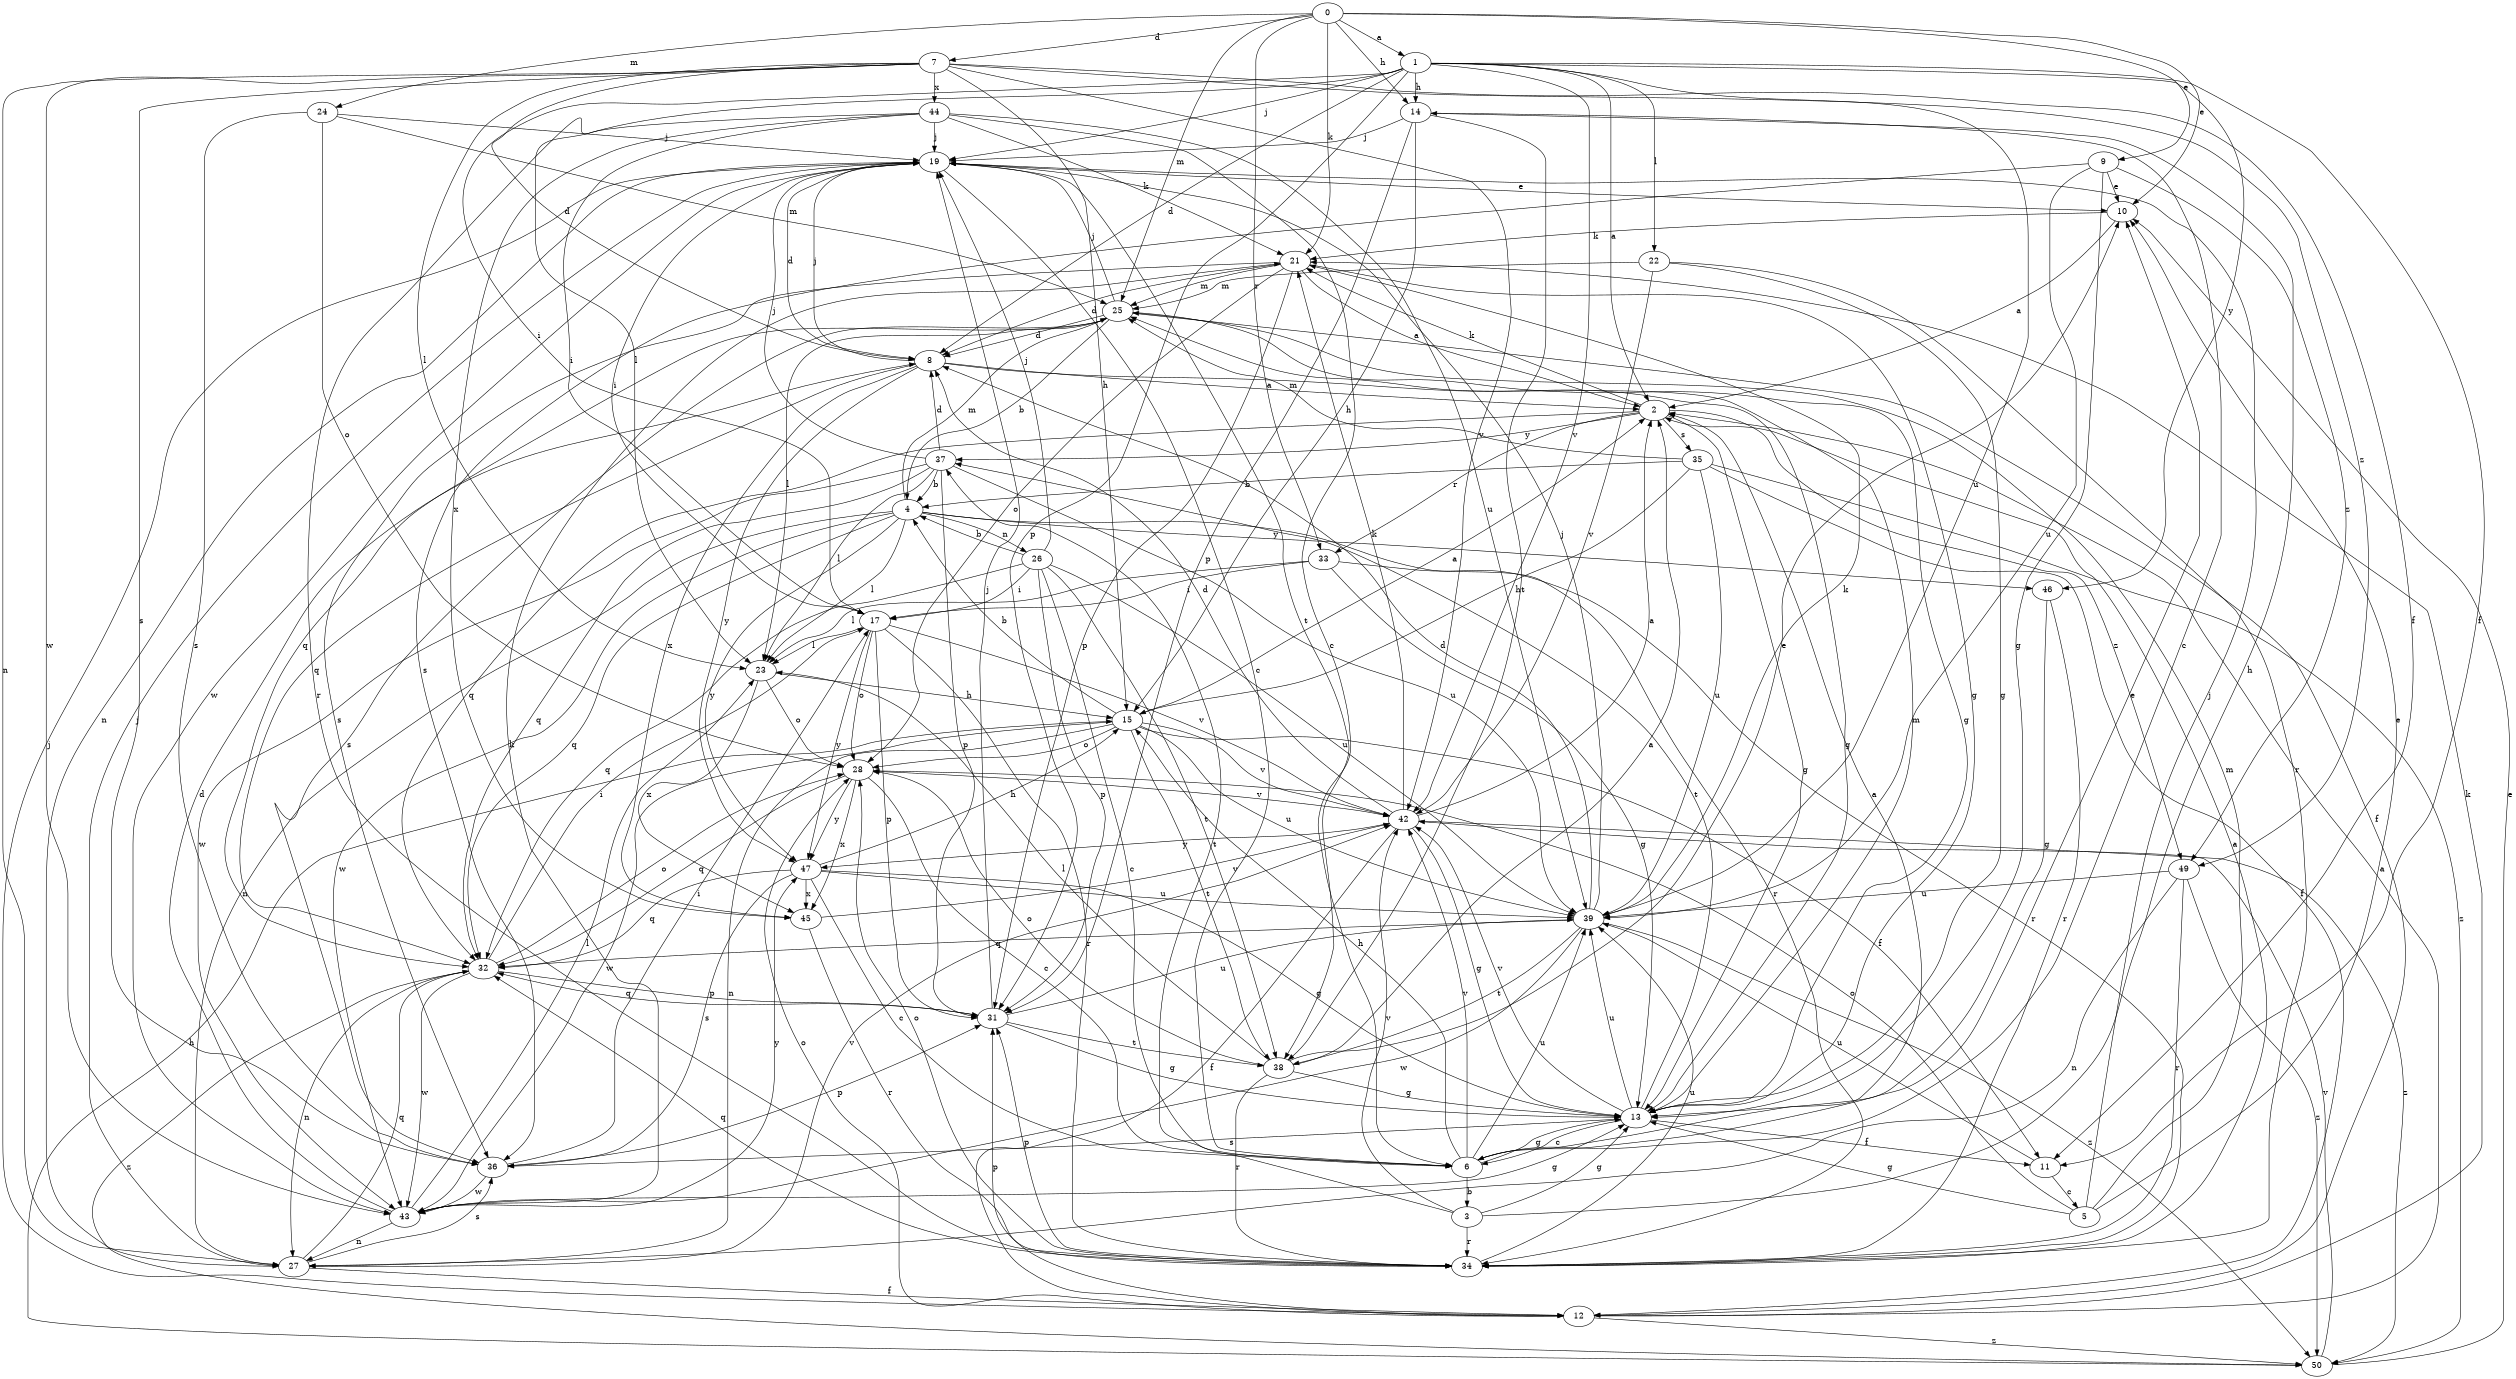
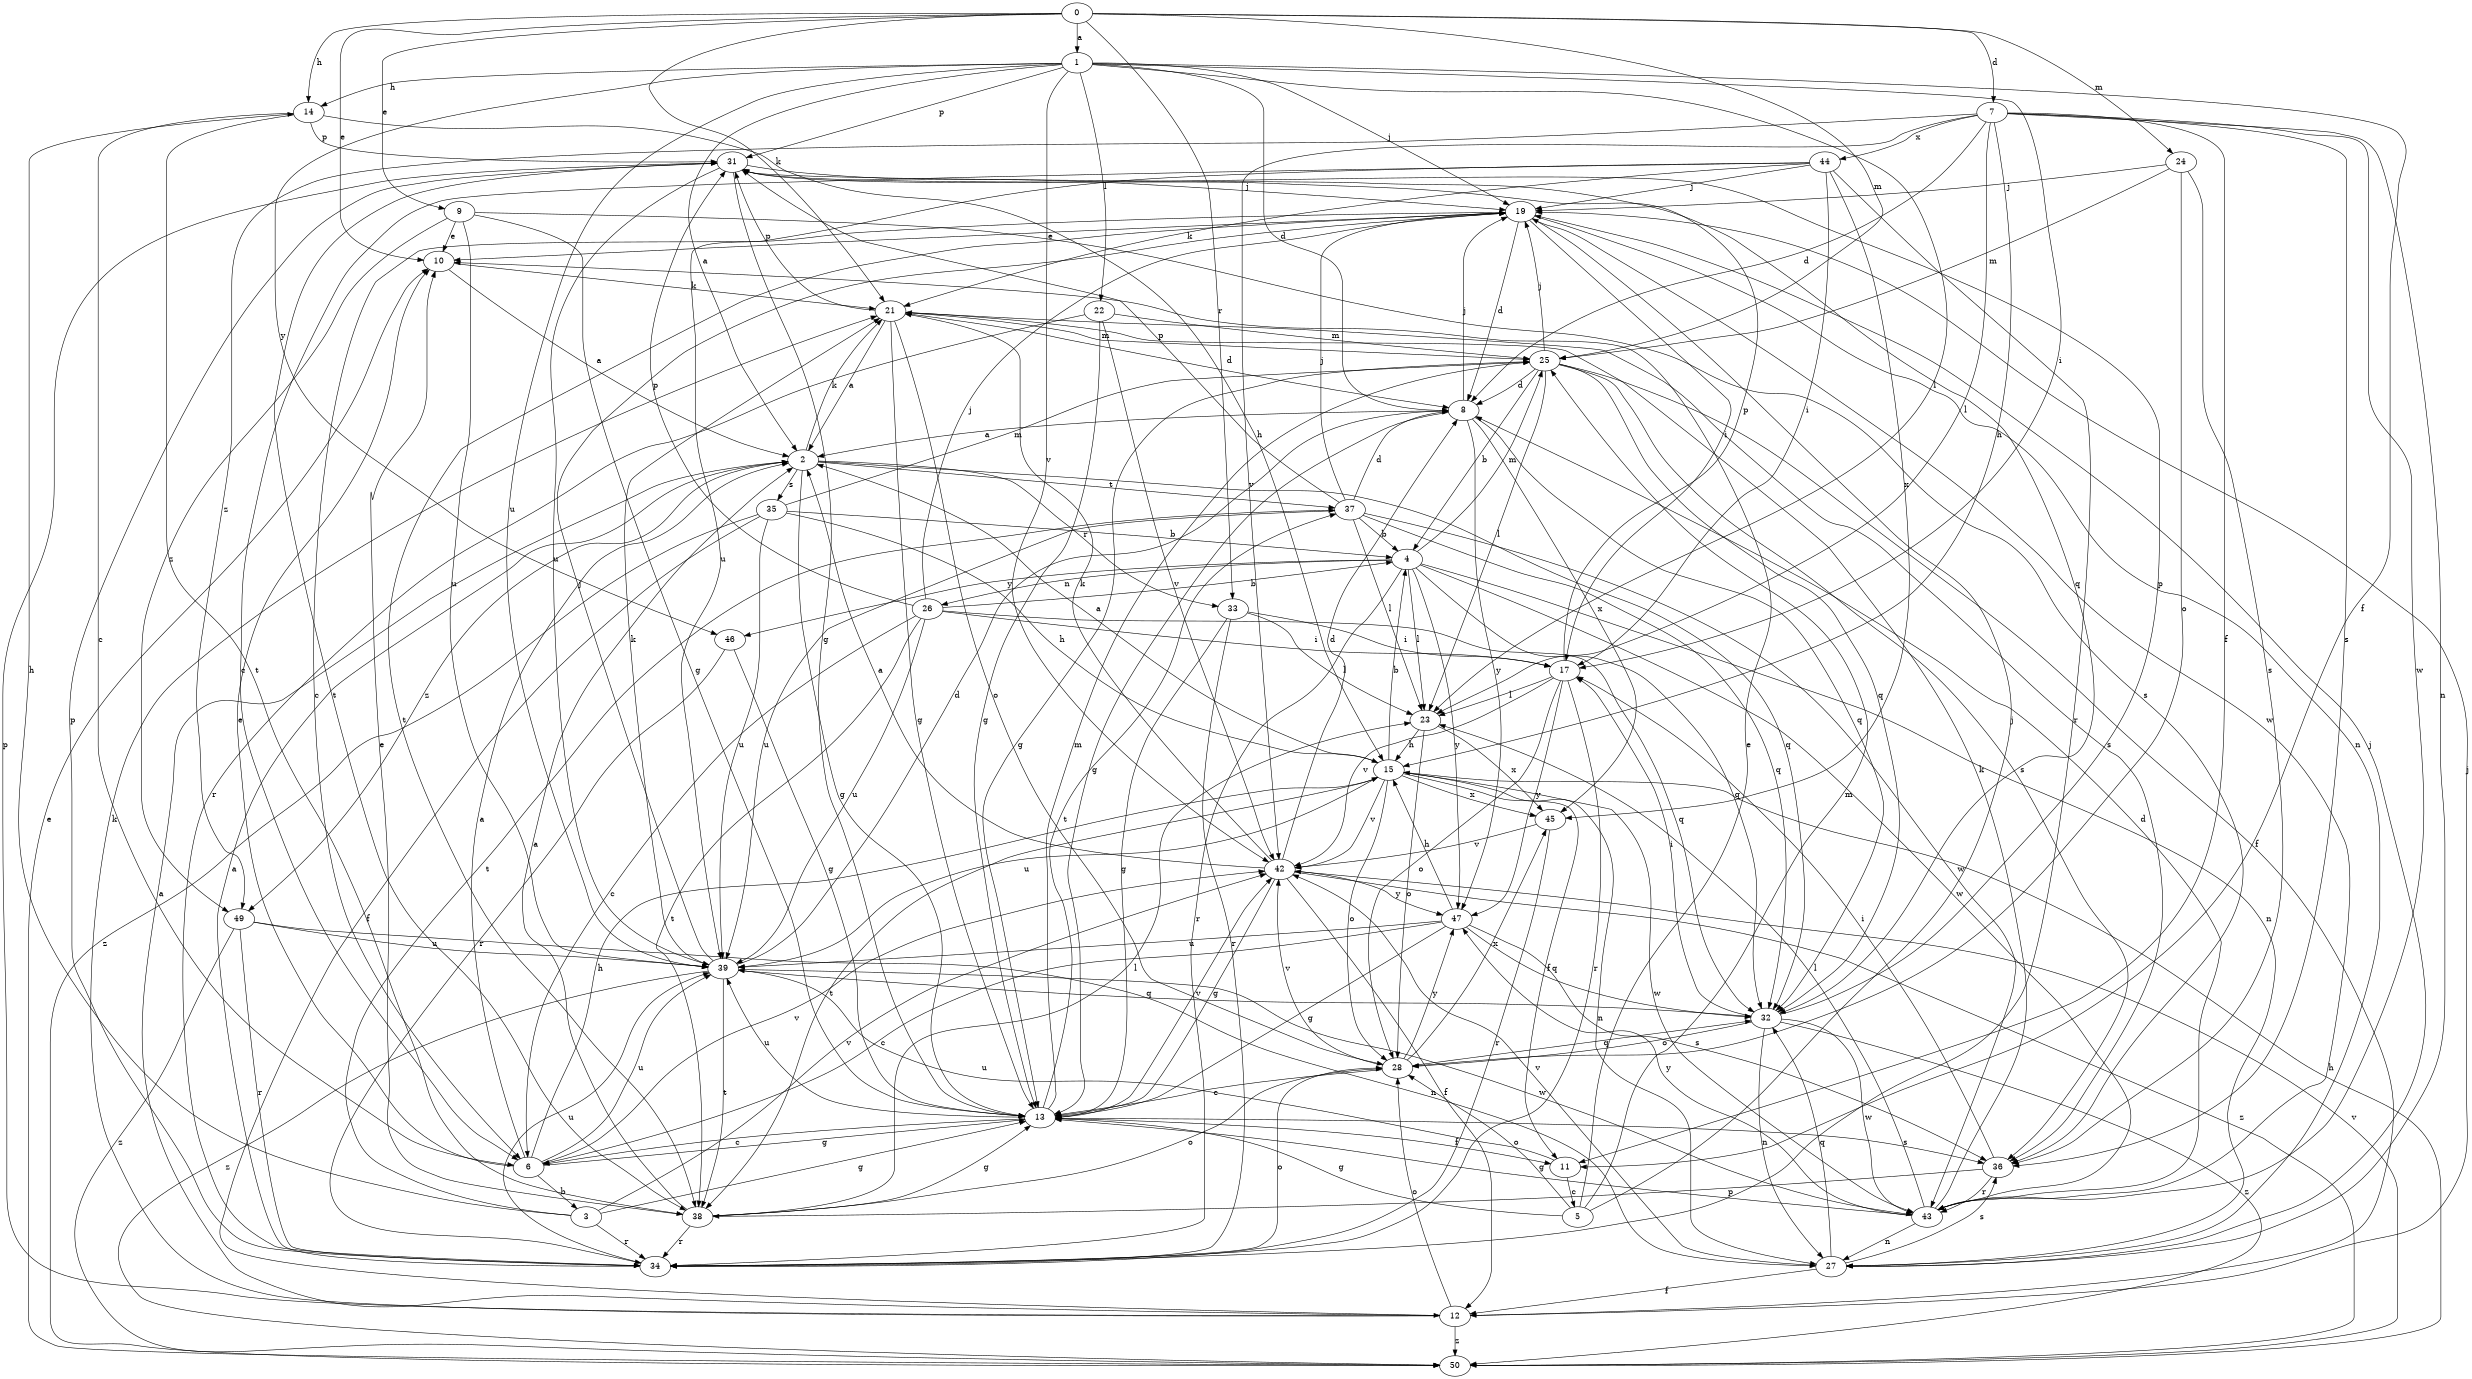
  strict digraph {
    0
    1
    7
    9
    10
    14
    21
    24
    25
    33
    2
    8
    11
    17
    19
    22
    23
    31
    39
    42
    46
    49
    27
    43
    15
    36
    44
    13
    6
    38
    28
    32
    4
    12
    34
    35
    37
    47
    45
    5
    50
    3
    26
    0 -> 1 [label=a]
    0 -> 7 [label=d]
    0 -> 9 [label=e]
    0 -> 10 [label=e]
    0 -> 14 [label=h]
    0 -> 21 [label=k]
    0 -> 24 [label=m]
    0 -> 25 [label=m]
    0 -> 33 [label=r]
    1 -> 14 [label=h]
    1 -> 2 [label=a]
    1 -> 8 [label=d]
    1 -> 11 [label=f]
    1 -> 17 [label=i]
    1 -> 19 [label=j]
    1 -> 22 [label=l]
    1 -> 23 [label=l]
    1 -> 31 [label=p]
    1 -> 39 [label=u]
    1 -> 42 [label=v]
    1 -> 46 [label=y]
    7 -> 8 [label=d]
    7 -> 11 [label=f]
    7 -> 23 [label=l]
    7 -> 42 [label=v]
    7 -> 49 [label=z]
    7 -> 27 [label=n]
    7 -> 43 [label=w]
    7 -> 15 [label=h]
    7 -> 36 [label=s]
    7 -> 44 [label=x]
    9 -> 10 [label=e]
    9 -> 39 [label=u]
    9 -> 49 [label=z]
    9 -> 36 [label=s]
    9 -> 13 [label=g]
    10 -> 21 [label=k]
    10 -> 2 [label=a]
-   14 -> 19 [label=j]
    14 -> 31 [label=p]
    14 -> 15 [label=h]
    14 -> 6 [label=c]
    14 -> 38 [label=t]
    21 -> 25 [label=m]
    21 -> 2 [label=a]
    21 -> 8 [label=d]
    21 -> 31 [label=p]
    21 -> 36 [label=s]
    21 -> 13 [label=g]
    21 -> 28 [label=o]
    24 -> 25 [label=m]
    24 -> 19 [label=j]
    24 -> 36 [label=s]
    24 -> 28 [label=o]
    25 -> 8 [label=d]
    25 -> 19 [label=j]
    25 -> 23 [label=l]
    25 -> 36 [label=s]
    25 -> 13 [label=g]
    25 -> 32 [label=q]
    25 -> 4 [label=b]
    25 -> 12 [label=f]
    33 -> 17 [label=i]
    33 -> 23 [label=l]
    33 -> 13 [label=g]
    33 -> 34 [label=r]
    2 -> 21 [label=k]
    2 -> 33 [label=r]
    2 -> 49 [label=z]
    2 -> 13 [label=g]
    2 -> 32 [label=q]
    2 -> 35 [label=s]
-   2 -> 37 [label=y]
+   2 -> 37 [label=t]
    8 -> 2 [label=a]
    8 -> 19 [label=j]
    8 -> 13 [label=g]
    8 -> 32 [label=q]
    8 -> 47 [label=y]
    8 -> 45 [label=x]
    11 -> 39 [label=u]
    11 -> 5 [label=c]
    17 -> 23 [label=l]
    17 -> 31 [label=p]
    17 -> 42 [label=v]
    17 -> 28 [label=o]
    17 -> 34 [label=r]
    17 -> 47 [label=y]
    19 -> 10 [label=e]
    19 -> 8 [label=d]
    19 -> 17 [label=i]
    19 -> 27 [label=n]
    19 -> 43 [label=w]
    19 -> 6 [label=c]
    19 -> 38 [label=t]
    22 -> 25 [label=m]
    22 -> 42 [label=v]
    22 -> 13 [label=g]
    22 -> 34 [label=r]
    23 -> 15 [label=h]
    23 -> 28 [label=o]
    23 -> 45 [label=x]
    31 -> 19 [label=j]
    31 -> 39 [label=u]
    31 -> 13 [label=g]
    31 -> 38 [label=t]
    31 -> 32 [label=q]
    39 -> 21 [label=k]
    39 -> 8 [label=d]
    39 -> 19 [label=j]
    39 -> 43 [label=w]
    39 -> 38 [label=t]
    39 -> 32 [label=q]
    39 -> 50 [label=z]
    42 -> 21 [label=k]
    42 -> 2 [label=a]
    42 -> 8 [label=d]
    42 -> 13 [label=g]
    42 -> 12 [label=f]
    42 -> 47 [label=y]
    42 -> 50 [label=z]
    46 -> 13 [label=g]
    46 -> 34 [label=r]
    49 -> 39 [label=u]
    49 -> 27 [label=n]
    49 -> 34 [label=r]
    49 -> 50 [label=z]
    27 -> 19 [label=j]
    27 -> 42 [label=v]
    27 -> 36 [label=s]
    27 -> 32 [label=q]
    27 -> 12 [label=f]
    43 -> 21 [label=k]
    43 -> 8 [label=d]
    43 -> 23 [label=l]
    43 -> 27 [label=n]
    43 -> 13 [label=g]
    43 -> 47 [label=y]
    15 -> 2 [label=a]
    15 -> 11 [label=f]
    15 -> 39 [label=u]
    15 -> 42 [label=v]
    15 -> 27 [label=n]
    15 -> 43 [label=w]
    15 -> 38 [label=t]
    15 -> 28 [label=o]
    15 -> 4 [label=b]
    36 -> 17 [label=i]
-   36 -> 31 [label=p]
-   36 -> 43 [label=w]
+   36 -> 38 [label=p]
+   36 -> 43 [label=r]
    44 -> 21 [label=k]
    44 -> 17 [label=i]
    44 -> 19 [label=j]
    44 -> 39 [label=u]
    44 -> 6 [label=c]
    44 -> 34 [label=r]
    44 -> 45 [label=x]
    13 -> 25 [label=m]
    13 -> 11 [label=f]
    13 -> 39 [label=u]
    13 -> 42 [label=v]
    13 -> 36 [label=s]
    13 -> 6 [label=c]
    13 -> 37 [label=t]
    6 -> 10 [label=e]
    6 -> 2 [label=a]
    6 -> 39 [label=u]
    6 -> 42 [label=v]
    6 -> 15 [label=h]
    6 -> 13 [label=g]
    6 -> 3 [label=b]
    38 -> 10 [label=e]
    38 -> 2 [label=a]
    38 -> 23 [label=l]
    38 -> 13 [label=g]
    38 -> 28 [label=o]
    38 -> 34 [label=r]
    28 -> 42 [label=v]
-   28 -> 6 [label=c]
+   28 -> 13 [label=c]
    28 -> 32 [label=q]
    28 -> 47 [label=y]
    28 -> 45 [label=x]
    32 -> 17 [label=i]
    32 -> 31 [label=p]
    32 -> 27 [label=n]
    32 -> 43 [label=w]
    32 -> 28 [label=o]
    32 -> 50 [label=z]
    4 -> 25 [label=m]
    4 -> 23 [label=l]
    4 -> 46 [label=y]
    4 -> 27 [label=n]
    4 -> 43 [label=w]
    4 -> 32 [label=q]
    4 -> 34 [label=r]
    4 -> 47 [label=y]
    4 -> 26 [label=n]
    12 -> 21 [label=k]
    12 -> 2 [label=a]
    12 -> 19 [label=j]
    12 -> 31 [label=p]
    12 -> 28 [label=o]
    12 -> 50 [label=z]
    34 -> 2 [label=a]
    34 -> 31 [label=p]
    34 -> 39 [label=u]
    34 -> 28 [label=o]
-   34 -> 32 [label=q]
    35 -> 25 [label=m]
    35 -> 39 [label=u]
    35 -> 15 [label=h]
    35 -> 4 [label=b]
    35 -> 12 [label=f]
    35 -> 50 [label=z]
    37 -> 8 [label=d]
    37 -> 19 [label=j]
    37 -> 23 [label=l]
    37 -> 31 [label=p]
    37 -> 39 [label=u]
    37 -> 43 [label=w]
    37 -> 32 [label=q]
    37 -> 4 [label=b]
    47 -> 39 [label=u]
    47 -> 15 [label=h]
    47 -> 36 [label=s]
    47 -> 13 [label=g]
    47 -> 6 [label=c]
    47 -> 32 [label=q]
-   47 -> 45 [label=x]
+   15 -> 45 [label=x]
    45 -> 42 [label=v]
    45 -> 34 [label=r]
    5 -> 10 [label=e]
    5 -> 25 [label=m]
    5 -> 19 [label=j]
    5 -> 13 [label=g]
    5 -> 28 [label=o]
    50 -> 10 [label=e]
    50 -> 42 [label=v]
    50 -> 15 [label=h]
    3 -> 14 [label=h]
    3 -> 42 [label=v]
    3 -> 13 [label=g]
    3 -> 34 [label=r]
    3 -> 37 [label=t]
    26 -> 17 [label=i]
    26 -> 19 [label=j]
    26 -> 31 [label=p]
    26 -> 39 [label=u]
    26 -> 6 [label=c]
    26 -> 38 [label=t]
    26 -> 32 [label=q]
    26 -> 4 [label=b]
  }
